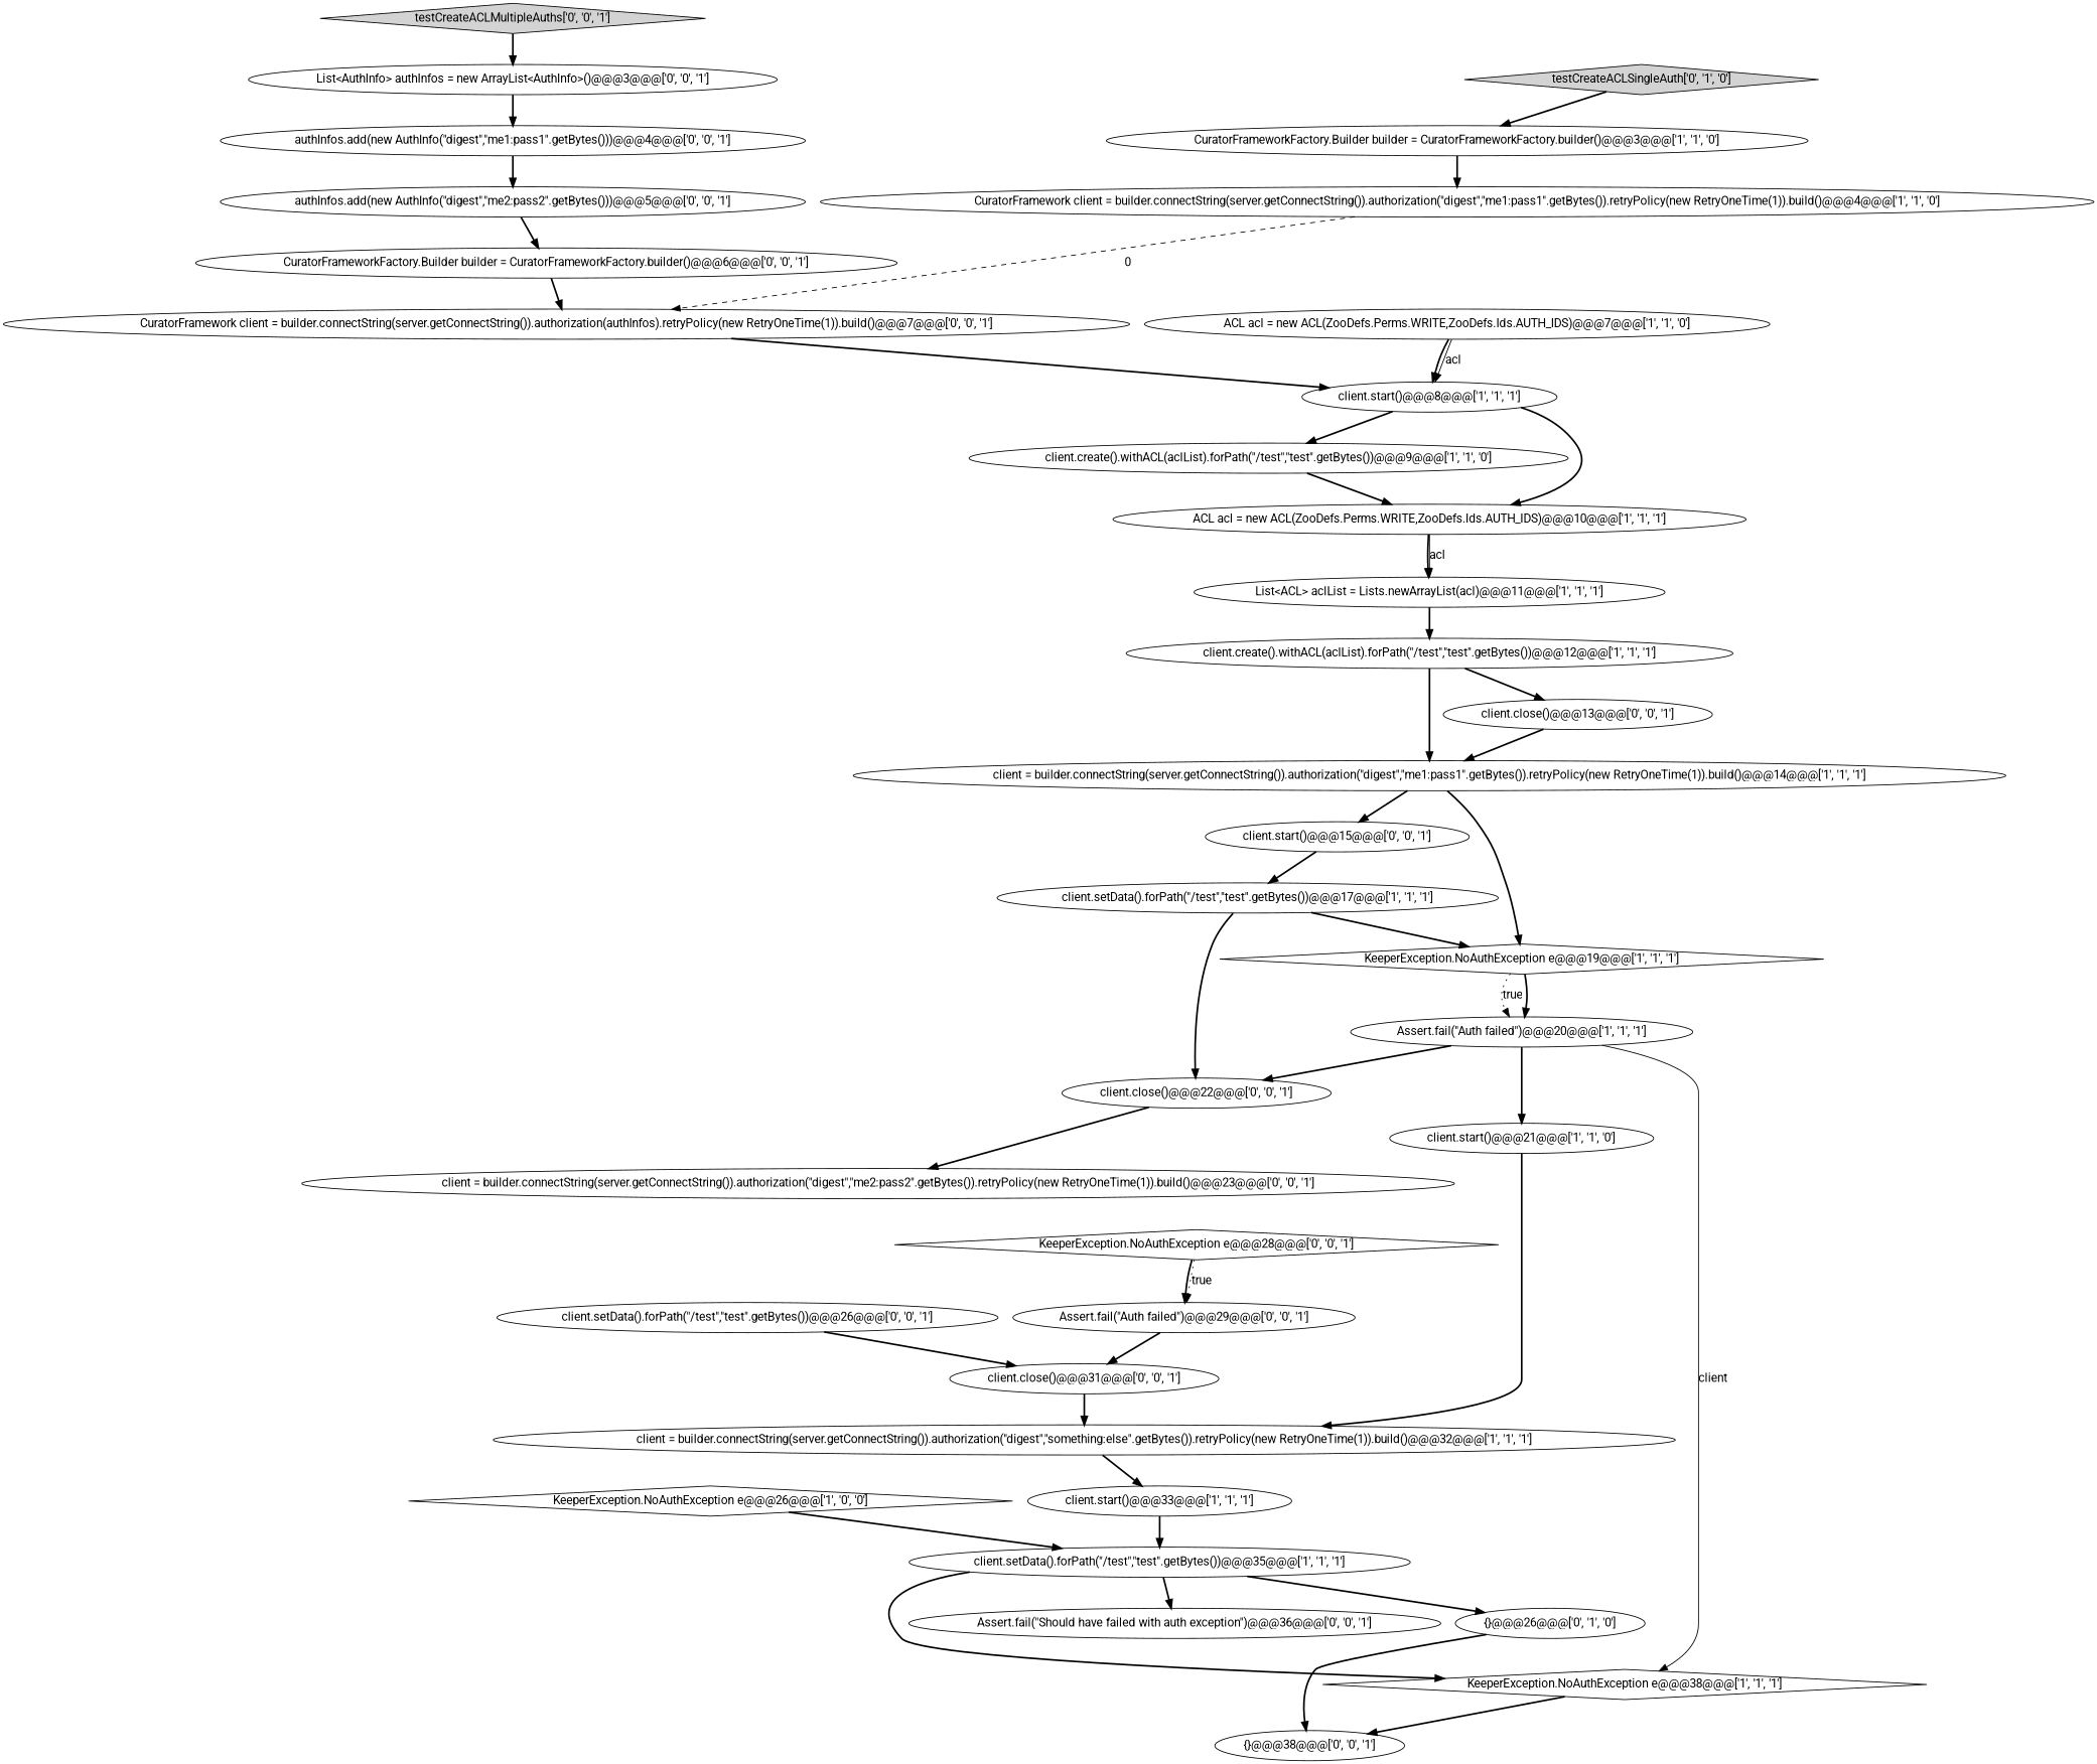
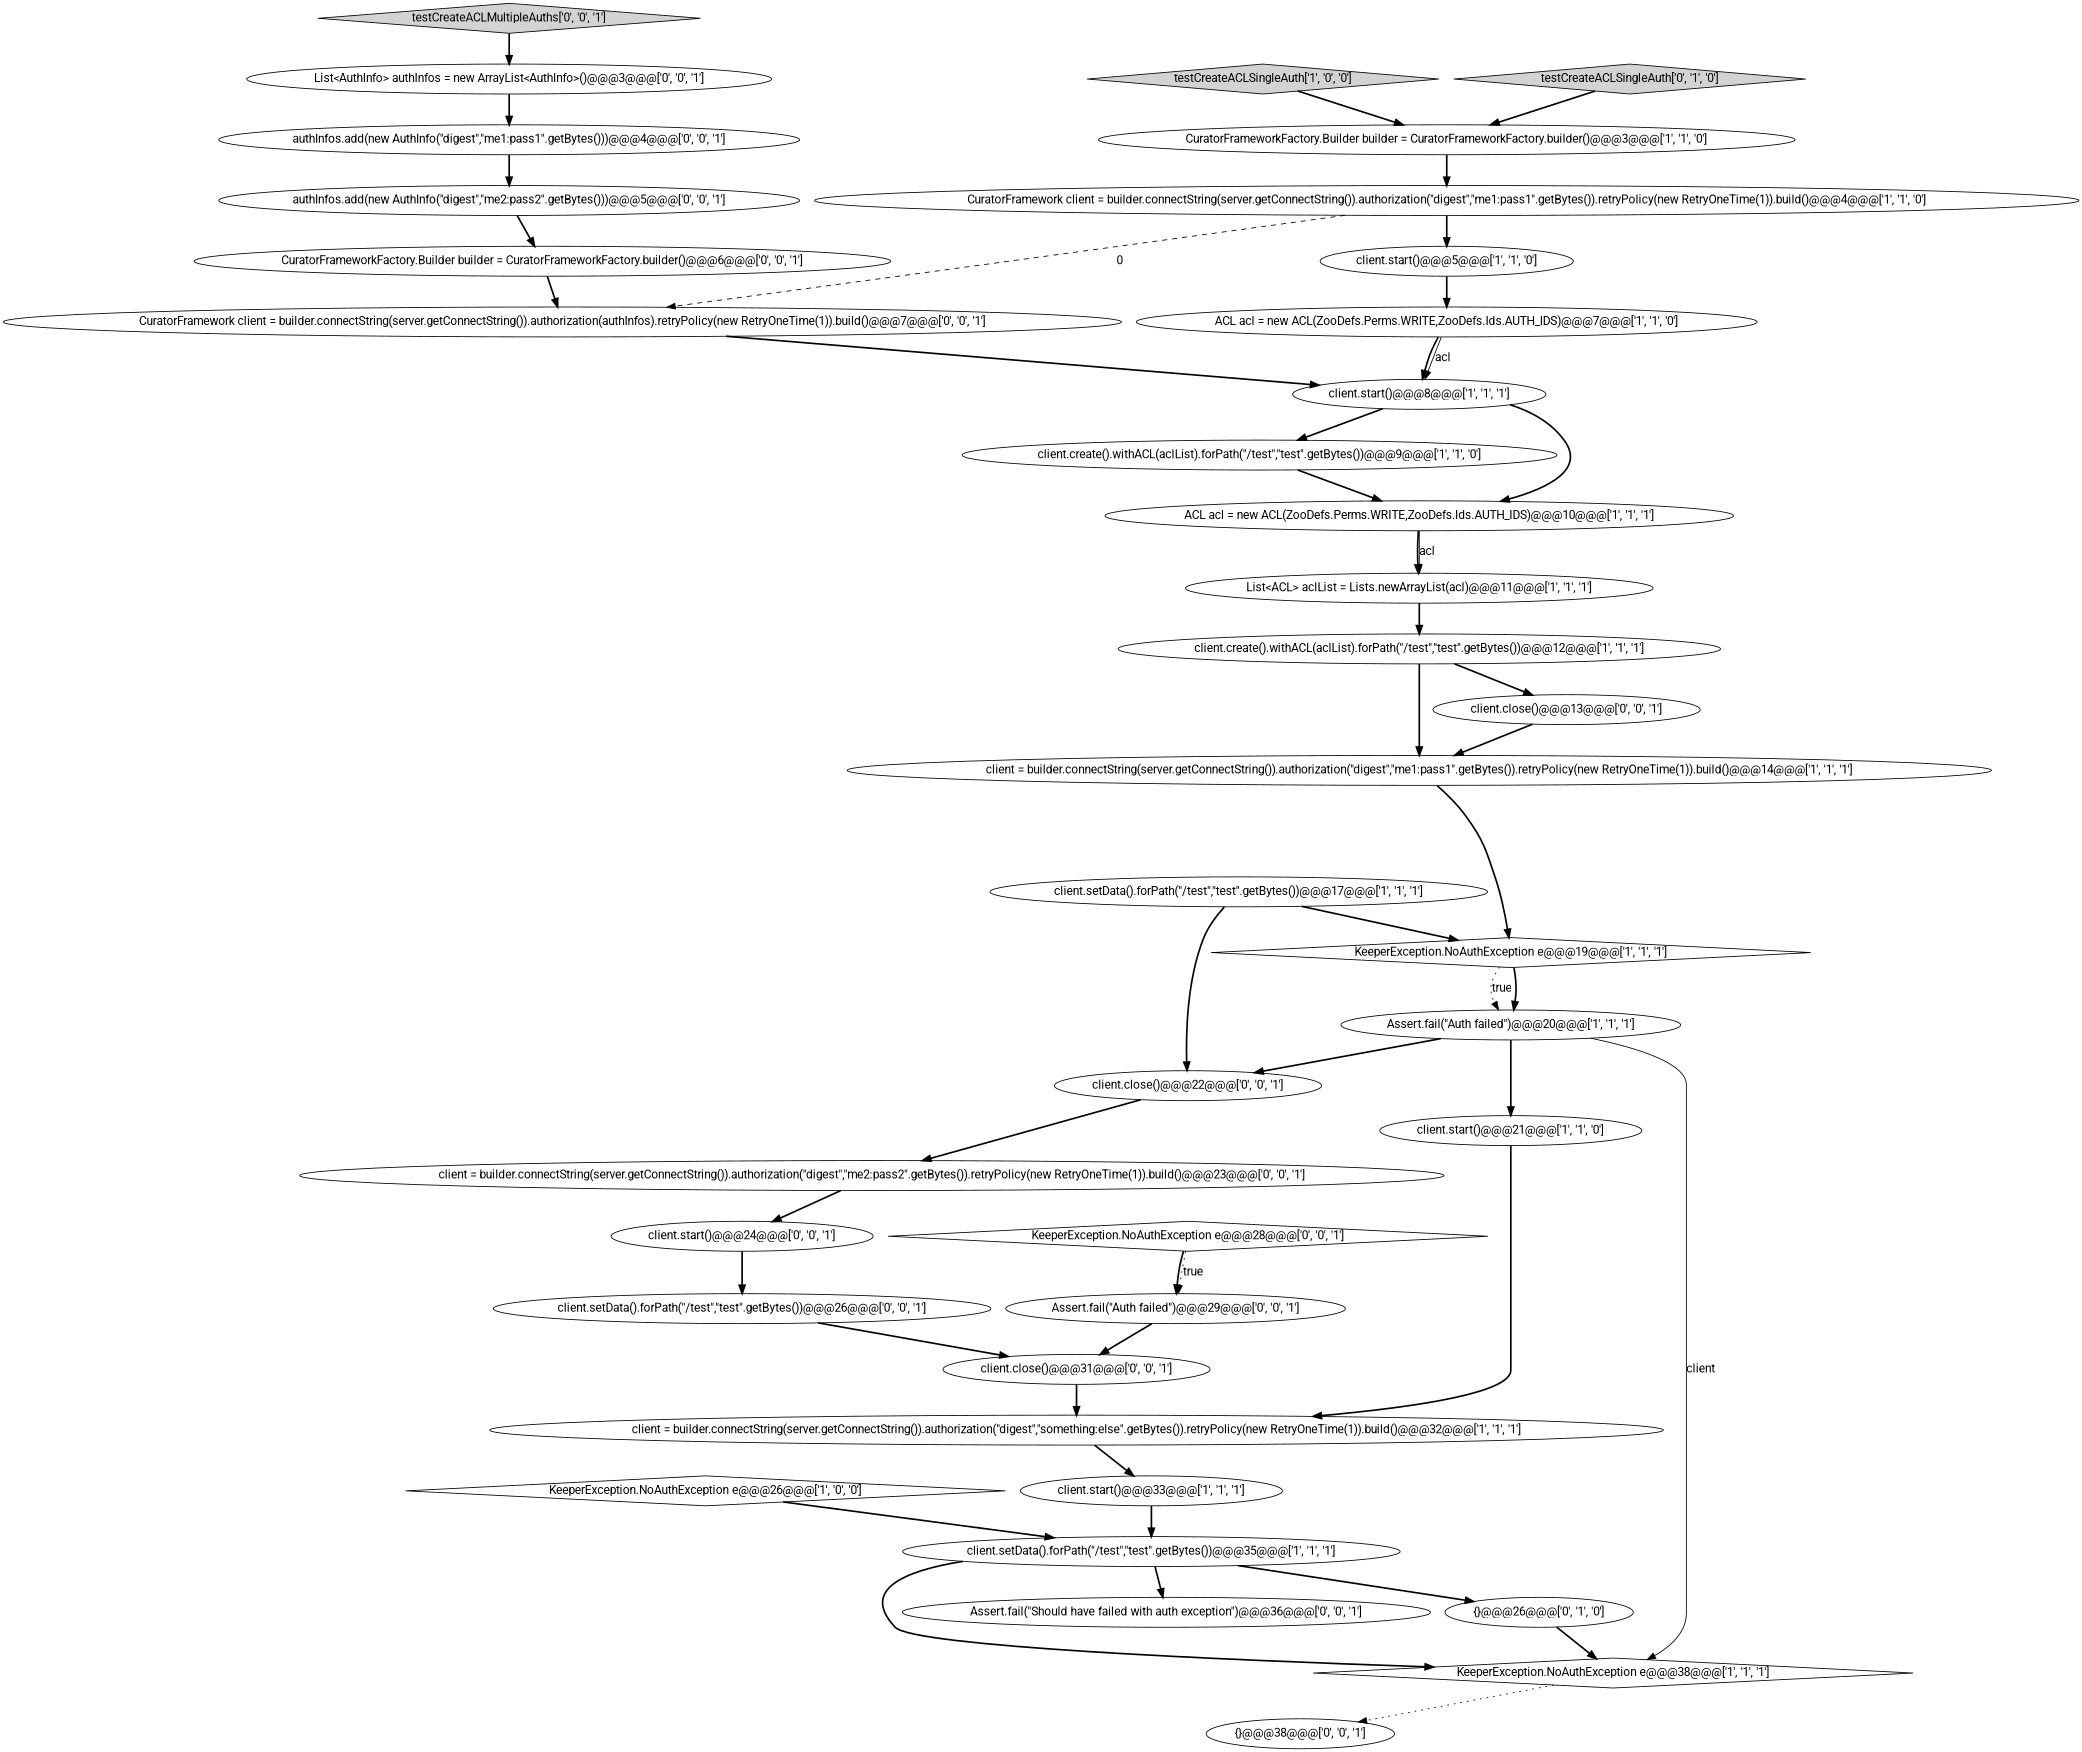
  digraph {
    fontname=Roboto
    node [fillcolor=white fontname=Roboto shape=ellipse style=filled]
    edge [fontname=Roboto style=bold]
    n1 [label="CuratorFrameworkFactory.Builder builder = CuratorFrameworkFactory.builder()@@@3@@@['1', '1', '0']"]
    n2 [label="CuratorFramework client = builder.connectString(server.getConnectString()).authorization(\"digest\",\"me1:pass1\".getBytes()).retryPolicy(new RetryOneTime(1)).build()@@@4@@@['1', '1', '0']"]
    n3 [label="CuratorFramework client = builder.connectString(server.getConnectString()).authorization(authInfos).retryPolicy(new RetryOneTime(1)).build()@@@7@@@['0', '0', '1']"]
+   n4 [label="client.start()@@@5@@@['1', '1', '0']"]
    n5 [label="client.setData().forPath(\"/test\",\"test\".getBytes())@@@35@@@['1', '1', '1']"]
    n6 [label="KeeperException.NoAuthException e@@@38@@@['1', '1', '1']" shape=diamond]
    n7 [label="Assert.fail(\"Should have failed with auth exception\")@@@36@@@['0', '0', '1']"]
    n8 [label="{}@@@26@@@['0', '1', '0']"]
    n9 [label="{}@@@38@@@['0', '0', '1']"]
    n10 [label="client.start()@@@8@@@['1', '1', '1']"]
    n11 [label="client.create().withACL(aclList).forPath(\"/test\",\"test\".getBytes())@@@9@@@['1', '1', '0']"]
    n12 [label="ACL acl = new ACL(ZooDefs.Perms.WRITE,ZooDefs.Ids.AUTH_IDS)@@@10@@@['1', '1', '1']"]
    n13 [fillcolor=lightgray label="testCreateACLMultipleAuths['0', '0', '1']" shape=diamond]
    n14 [label="List<AuthInfo> authInfos = new ArrayList<AuthInfo>()@@@3@@@['0', '0', '1']"]
    n15 [label="authInfos.add(new AuthInfo(\"digest\",\"me1:pass1\".getBytes()))@@@4@@@['0', '0', '1']"]
    n16 [label="KeeperException.NoAuthException e@@@26@@@['1', '0', '0']" shape=diamond]
+   n17 [fillcolor=lightgray label="testCreateACLSingleAuth['1', '0', '0']" shape=diamond]
    n18 [fillcolor=lightgray label="testCreateACLSingleAuth['0', '1', '0']" shape=diamond]
    n19 [label="ACL acl = new ACL(ZooDefs.Perms.WRITE,ZooDefs.Ids.AUTH_IDS)@@@7@@@['1', '1', '0']"]
    n20 [label="authInfos.add(new AuthInfo(\"digest\",\"me2:pass2\".getBytes()))@@@5@@@['0', '0', '1']"]
    n21 [label="CuratorFrameworkFactory.Builder builder = CuratorFrameworkFactory.builder()@@@6@@@['0', '0', '1']"]
    n22 [label="client.create().withACL(aclList).forPath(\"/test\",\"test\".getBytes())@@@12@@@['1', '1', '1']"]
    n23 [label="client = builder.connectString(server.getConnectString()).authorization(\"digest\",\"me1:pass1\".getBytes()).retryPolicy(new RetryOneTime(1)).build()@@@14@@@['1', '1', '1']"]
    n24 [label="client.close()@@@13@@@['0', '0', '1']"]
-   n25 [label="client.start()@@@15@@@['0', '0', '1']"]
    n26 [label="KeeperException.NoAuthException e@@@19@@@['1', '1', '1']" shape=diamond]
    n27 [label="client.setData().forPath(\"/test\",\"test\".getBytes())@@@17@@@['1', '1', '1']"]
    n28 [label="client.close()@@@22@@@['0', '0', '1']"]
    n29 [label="client = builder.connectString(server.getConnectString()).authorization(\"digest\",\"me2:pass2\".getBytes()).retryPolicy(new RetryOneTime(1)).build()@@@23@@@['0', '0', '1']"]
+   n30 [label="client.start()@@@24@@@['0', '0', '1']"]
    n31 [label="Assert.fail(\"Auth failed\")@@@29@@@['0', '0', '1']"]
    n32 [label="client.close()@@@31@@@['0', '0', '1']"]
    n33 [label="client = builder.connectString(server.getConnectString()).authorization(\"digest\",\"something:else\".getBytes()).retryPolicy(new RetryOneTime(1)).build()@@@32@@@['1', '1', '1']"]
    n34 [label="List<ACL> aclList = Lists.newArrayList(acl)@@@11@@@['1', '1', '1']"]
    n35 [label="Assert.fail(\"Auth failed\")@@@20@@@['1', '1', '1']"]
    n36 [label="client.start()@@@21@@@['1', '1', '0']"]
    n37 [label="client.start()@@@33@@@['1', '1', '1']"]
    n38 [label="client.setData().forPath(\"/test\",\"test\".getBytes())@@@26@@@['0', '0', '1']"]
    n39 [label="KeeperException.NoAuthException e@@@28@@@['0', '0', '1']" shape=diamond]
    n1 -> n2
    n2 -> n3 [label=0 style=dashed]
+   n2 -> n4
    n3 -> n10
+   n4 -> n19
    n5 -> n6
    n5 -> n7
    n5 -> n8
-   n6 -> n9
-   n8 -> n9
+   n6 -> n9 [style=dotted]
+   n8 -> n6
    n10 -> n11
    n10 -> n12
    n11 -> n12
    n12 -> n34
    n12 -> n34 [label=acl style=solid]
    n13 -> n14
    n14 -> n15
    n15 -> n20
    n16 -> n5
+   n17 -> n1
    n18 -> n1
    n19 -> n10 [label=acl style=solid]
    n19 -> n10
    n20 -> n21
    n21 -> n3
    n22 -> n23
    n22 -> n24
-   n23 -> n25
    n23 -> n26
    n24 -> n23
-   n25 -> n27
    n26 -> n35
    n26 -> n35 [label=true style=dotted]
    n27 -> n26
    n27 -> n28
    n28 -> n29
+   n29 -> n30
+   n30 -> n38
    n31 -> n32
    n32 -> n33
    n33 -> n37
    n34 -> n22
    n35 -> n6 [label=client style=solid]
    n35 -> n28
    n35 -> n36
    n36 -> n33
    n37 -> n5
    n38 -> n32
    n39 -> n31 [label=true style=dotted]
    n39 -> n31
  }
